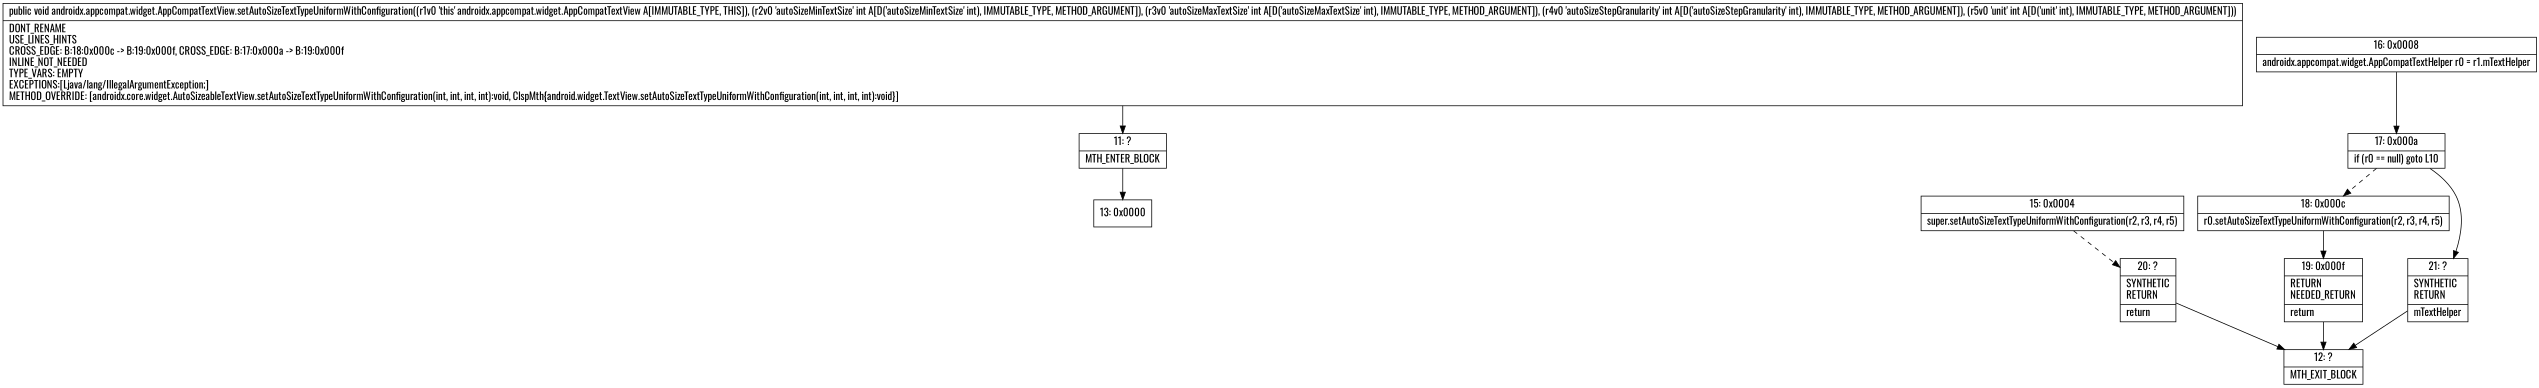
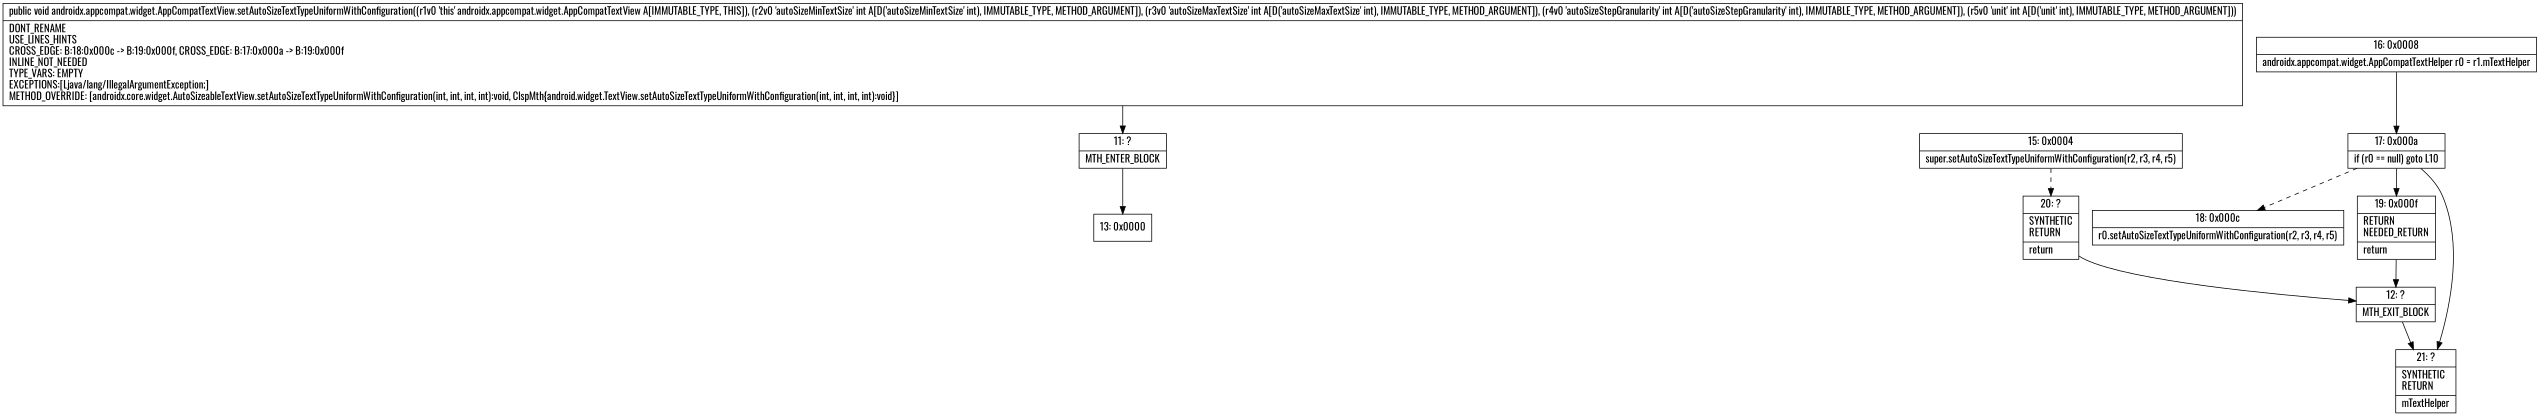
  digraph {
    fontname=Oswald
    node [fontname=Oswald shape=record]
    edge [fontname=Oswald]
    n1 [label="{11\:\ ?|MTH_ENTER_BLOCK\l}"]
    n2 [label="{13\:\ 0x0000}"]
    n3 [label="{15\:\ 0x0004|super.setAutoSizeTextTypeUniformWithConfiguration(r2, r3, r4, r5)\l}"]
    n4 [label="{20\:\ ?|SYNTHETIC\lRETURN\l|return\l}"]
    n5 [label="{16\:\ 0x0008|androidx.appcompat.widget.AppCompatTextHelper r0 = r1.mTextHelper\l}"]
    n6 [label="{17\:\ 0x000a|if (r0 == null) goto L10\l}"]
    n7 [label="{12\:\ ?|MTH_EXIT_BLOCK\l}"]
    n8 [label="{18\:\ 0x000c|r0.setAutoSizeTextTypeUniformWithConfiguration(r2, r3, r4, r5)\l}"]
    n9 [label="{21\:\ ?|SYNTHETIC\lRETURN\l|mTextHelper\l}"]
    n10 [label="{19\:\ 0x000f|RETURN\lNEEDED_RETURN\l|return\l}"]
    n11 [label="{public void androidx.appcompat.widget.AppCompatTextView.setAutoSizeTextTypeUniformWithConfiguration((r1v0 'this' androidx.appcompat.widget.AppCompatTextView A[IMMUTABLE_TYPE, THIS]), (r2v0 'autoSizeMinTextSize' int A[D('autoSizeMinTextSize' int), IMMUTABLE_TYPE, METHOD_ARGUMENT]), (r3v0 'autoSizeMaxTextSize' int A[D('autoSizeMaxTextSize' int), IMMUTABLE_TYPE, METHOD_ARGUMENT]), (r4v0 'autoSizeStepGranularity' int A[D('autoSizeStepGranularity' int), IMMUTABLE_TYPE, METHOD_ARGUMENT]), (r5v0 'unit' int A[D('unit' int), IMMUTABLE_TYPE, METHOD_ARGUMENT]))  | DONT_RENAME\lUSE_LINES_HINTS\lCROSS_EDGE: B:18:0x000c \-\> B:19:0x000f, CROSS_EDGE: B:17:0x000a \-\> B:19:0x000f\lINLINE_NOT_NEEDED\lTYPE_VARS: EMPTY\lEXCEPTIONS:[Ljava\/lang\/IllegalArgumentException;]\lMETHOD_OVERRIDE: [androidx.core.widget.AutoSizeableTextView.setAutoSizeTextTypeUniformWithConfiguration(int, int, int, int):void, ClspMth\{android.widget.TextView.setAutoSizeTextTypeUniformWithConfiguration(int, int, int, int):void\}]\l}"]
    n1 -> n2
    n3 -> n4 [style=dashed]
    n4 -> n7
    n5 -> n6
    n6 -> n8 [style=dashed]
    n6 -> n9
-   n8 -> n10
-   n9 -> n7
+   n6 -> n10
+   n7 -> n9
    n10 -> n7
    n11 -> n1
  }
